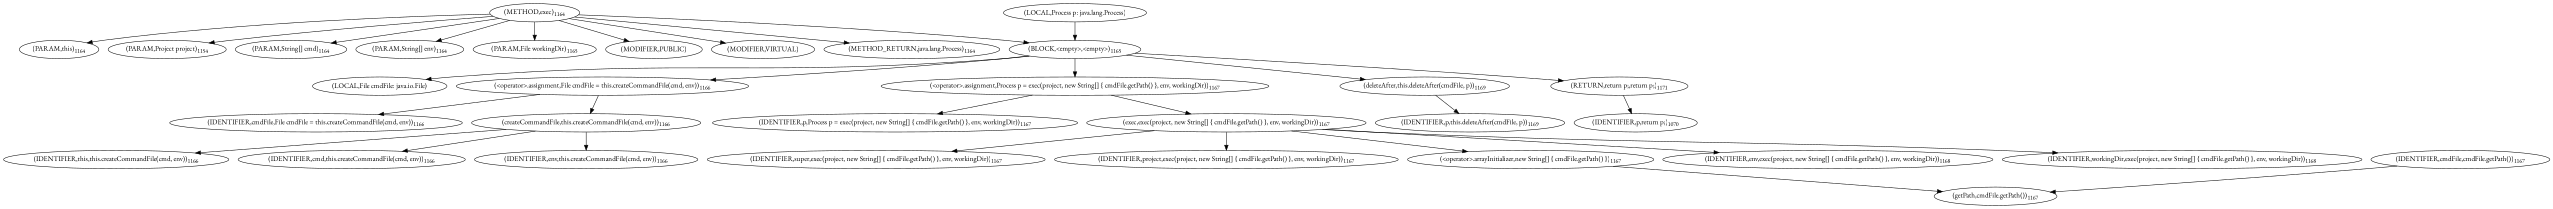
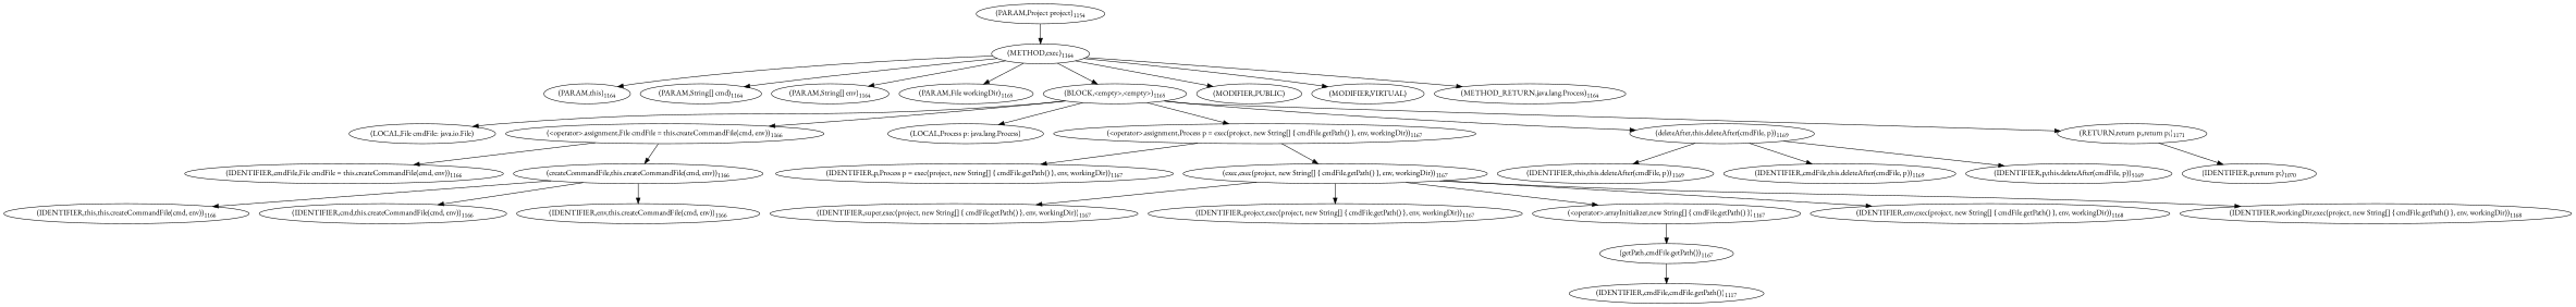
  digraph {
    fontname="EB Garamond"
    node [fontname="EB Garamond"]
    edge [fontname="EB Garamond"]
    n1 [label=<(METHOD,exec)<SUB>1164</SUB>>]
    n2 [label=<(PARAM,this)<SUB>1164</SUB>>]
    n3 [label=<(PARAM,Project project)<SUB>1154</SUB>>]
    n4 [label=<(PARAM,String[] cmd)<SUB>1164</SUB>>]
    n5 [label=<(PARAM,String[] env)<SUB>1164</SUB>>]
    n6 [label=<(PARAM,File workingDir)<SUB>1165</SUB>>]
    n7 [label=<(BLOCK,&lt;empty&gt;,&lt;empty&gt;)<SUB>1165</SUB>>]
    n8 [label=<(MODIFIER,PUBLIC)>]
    n9 [label=<(MODIFIER,VIRTUAL)>]
    n10 [label=<(METHOD_RETURN,java.lang.Process)<SUB>1164</SUB>>]
    n11 [label=<(LOCAL,File cmdFile: java.io.File)>]
    n12 [label=<(&lt;operator&gt;.assignment,File cmdFile = this.createCommandFile(cmd, env))<SUB>1166</SUB>>]
    n13 [label=<(LOCAL,Process p: java.lang.Process)>]
    n14 [label=<(&lt;operator&gt;.assignment,Process p = exec(project, new String[] { cmdFile.getPath() }, env, workingDir))<SUB>1167</SUB>>]
    n15 [label=<(deleteAfter,this.deleteAfter(cmdFile, p))<SUB>1169</SUB>>]
    n16 [label=<(RETURN,return p;,return p;)<SUB>1171</SUB>>]
    n17 [label=<(IDENTIFIER,cmdFile,File cmdFile = this.createCommandFile(cmd, env))<SUB>1166</SUB>>]
    n18 [label=<(createCommandFile,this.createCommandFile(cmd, env))<SUB>1166</SUB>>]
    n19 [label=<(IDENTIFIER,p,Process p = exec(project, new String[] { cmdFile.getPath() }, env, workingDir))<SUB>1167</SUB>>]
    n20 [label=<(exec,exec(project, new String[] { cmdFile.getPath() }, env, workingDir))<SUB>1167</SUB>>]
-   n23 [label=<(IDENTIFIER,p,this.deleteAfter(cmdFile, p))<SUB>1169</SUB>>]
+   n21 [label=<(IDENTIFIER,this,this.deleteAfter(cmdFile, p))<SUB>1169</SUB>>]
+   n22 [label=<(IDENTIFIER,cmdFile,this.deleteAfter(cmdFile, p))<SUB>1169</SUB>>]
+   n23 [label=<(IDENTIFIER,p,this.deleteAfter(cmdFile, p))<SUB>5169</SUB>>]
    n24 [label=<(IDENTIFIER,p,return p;)<SUB>1070</SUB>>]
    n25 [label=<(IDENTIFIER,this,this.createCommandFile(cmd, env))<SUB>1166</SUB>>]
    n26 [label=<(IDENTIFIER,cmd,this.createCommandFile(cmd, env))<SUB>1166</SUB>>]
    n27 [label=<(IDENTIFIER,env,this.createCommandFile(cmd, env))<SUB>1166</SUB>>]
    n28 [label=<(IDENTIFIER,super,exec(project, new String[] { cmdFile.getPath() }, env, workingDir))<SUB>1167</SUB>>]
    n29 [label=<(IDENTIFIER,project,exec(project, new String[] { cmdFile.getPath() }, env, workingDir))<SUB>1167</SUB>>]
    n30 [label=<(&lt;operator&gt;.arrayInitializer,new String[] { cmdFile.getPath() })<SUB>1167</SUB>>]
    n31 [label=<(IDENTIFIER,env,exec(project, new String[] { cmdFile.getPath() }, env, workingDir))<SUB>1168</SUB>>]
    n32 [label=<(IDENTIFIER,workingDir,exec(project, new String[] { cmdFile.getPath() }, env, workingDir))<SUB>1168</SUB>>]
    n33 [label=<(getPath,cmdFile.getPath())<SUB>1167</SUB>>]
-   n34 [label=<(IDENTIFIER,cmdFile,cmdFile.getPath())<SUB>1167</SUB>>]
+   n34 [label=<(IDENTIFIER,cmdFile,cmdFile.getPath())<SUB>1117</SUB>>]
    n1 -> n2
-   n1 -> n3
+   n3 -> n1
    n1 -> n4
    n1 -> n5
    n1 -> n6
    n1 -> n7
    n1 -> n8
    n1 -> n9
    n1 -> n10
    n7 -> n11
    n7 -> n12
-   n13 -> n7
+   n7 -> n13
    n7 -> n14
    n7 -> n15
    n7 -> n16
    n12 -> n17
    n12 -> n18
    n14 -> n19
    n14 -> n20
+   n15 -> n21
+   n15 -> n22
    n15 -> n23
    n16 -> n24
    n18 -> n25
    n18 -> n26
    n18 -> n27
    n20 -> n28
    n20 -> n29
    n20 -> n30
    n20 -> n31
    n20 -> n32
    n30 -> n33
-   n34 -> n33
+   n33 -> n34
  }
